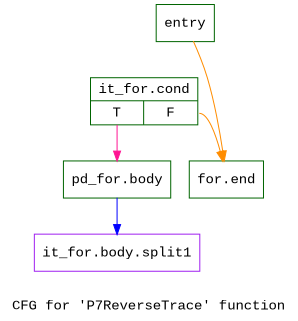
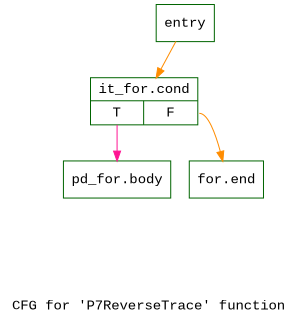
  digraph {
    fontname="Liberation Mono"
    label="CFG for 'P7ReverseTrace' function"
    node [color=darkgreen fontname="Liberation Mono" shape=record]
    edge [color=darkorange fontname="Liberation Mono"]
    n1 [label="{entry}"]
    n2 [label="{it_for.cond|{<s0>T|<s1>F}}"]
    n3 [label="{pd_for.body}"]
    n4 [label="{for.end}"]
-   n5 [color=purple label="{it_for.body.split1}"]
-   n1 -> n4
+   n1 -> n2
    n2 -> n3 [color=deeppink tailport=s0]
    n2 -> n4 [tailport=s1]
-   n3 -> n5 [color=blue]
  }
